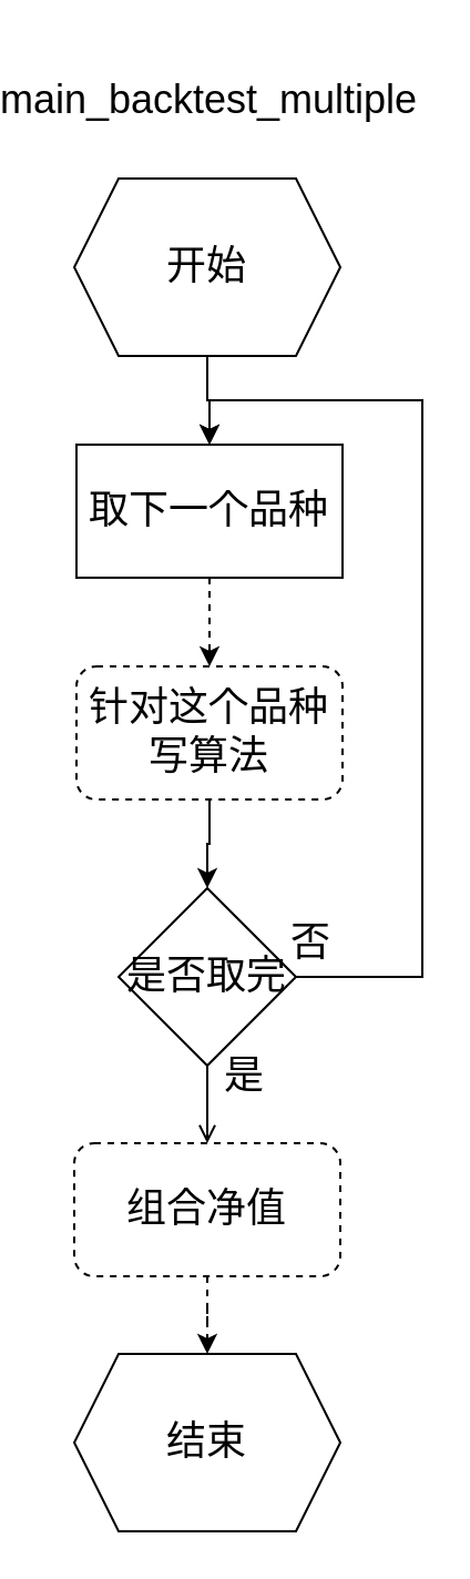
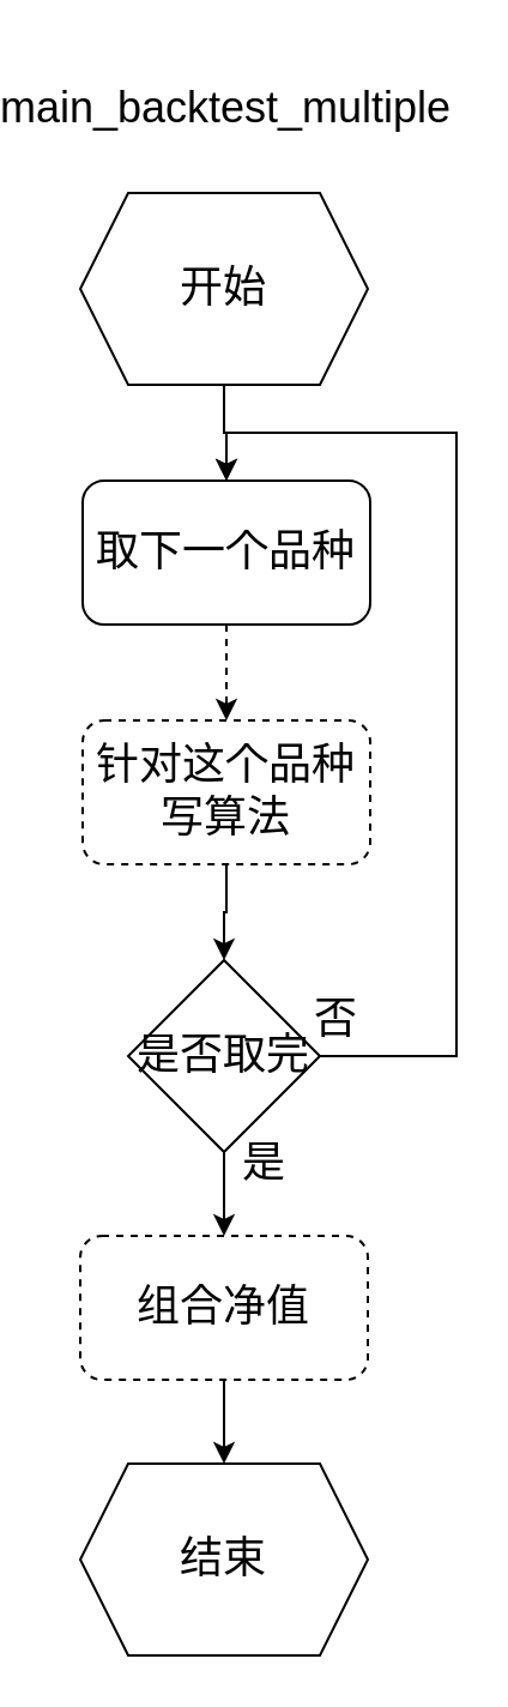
  <mxCell id="0" />
  <mxCell id="1" parent="0" />
  <mxCell id="2" style="edgeStyle=orthogonalEdgeStyle;rounded=0;orthogonalLoop=1;jettySize=auto;html=1;exitX=0.5;exitY=1;exitDx=0;exitDy=0;fontSize=18;dashed=1;" edge="1" parent="1" source="3" target="5"><mxGeometry relative="1" as="geometry" /></mxCell>
- <mxCell id="3" value="取下一个品种" style="whiteSpace=wrap;html=1;fontSize=18;rounded=0;" vertex="1" parent="1"><mxGeometry x="30" y="200" width="120" height="60" as="geometry" /></mxCell>
+ <mxCell id="3" value="取下一个品种" style="rounded=1;whiteSpace=wrap;html=1;fontSize=18;" vertex="1" parent="1"><mxGeometry x="30" y="200" width="120" height="60" as="geometry" /></mxCell>
  <mxCell id="4" style="edgeStyle=orthogonalEdgeStyle;rounded=0;orthogonalLoop=1;jettySize=auto;html=1;exitX=0.5;exitY=1;exitDx=0;exitDy=0;fontSize=18;" edge="1" parent="1" source="5" target="8"><mxGeometry relative="1" as="geometry" /></mxCell>
  <mxCell id="5" value="针对这个品种写算法" style="rounded=1;whiteSpace=wrap;html=1;fontSize=18;dashed=1;" vertex="1" parent="1"><mxGeometry x="30" y="300" width="120" height="60" as="geometry" /></mxCell>
  <mxCell id="6" style="edgeStyle=orthogonalEdgeStyle;rounded=0;orthogonalLoop=1;jettySize=auto;html=1;exitX=1;exitY=0.5;exitDx=0;exitDy=0;entryX=0.5;entryY=0;entryDx=0;entryDy=0;fontSize=18;" edge="1" parent="1" source="8" target="3"><mxGeometry relative="1" as="geometry"><Array as="points"><mxPoint x="186" y="440" /><mxPoint x="186" y="180" /><mxPoint x="90" y="180" /></Array></mxGeometry></mxCell>
- <mxCell id="7" style="edgeStyle=orthogonalEdgeStyle;rounded=0;orthogonalLoop=1;jettySize=auto;html=1;exitX=0.5;exitY=1;exitDx=0;exitDy=0;fontSize=18;endArrow=open;" edge="1" parent="1" source="8" target="10"><mxGeometry relative="1" as="geometry" /></mxCell>
+ <mxCell id="7" style="edgeStyle=orthogonalEdgeStyle;rounded=0;orthogonalLoop=1;jettySize=auto;html=1;exitX=0.5;exitY=1;exitDx=0;exitDy=0;fontSize=18;" edge="1" parent="1" source="8" target="10"><mxGeometry relative="1" as="geometry" /></mxCell>
  <mxCell id="8" value="是否取完" style="rhombus;whiteSpace=wrap;html=1;fontSize=18;" vertex="1" parent="1"><mxGeometry x="49" y="400" width="80" height="80" as="geometry" /></mxCell>
- <mxCell id="9" style="edgeStyle=orthogonalEdgeStyle;rounded=0;orthogonalLoop=1;jettySize=auto;html=1;exitX=0.5;exitY=1;exitDx=0;exitDy=0;fontSize=18;dashed=1;" edge="1" parent="1" source="10" target="13"><mxGeometry relative="1" as="geometry" /></mxCell>
+ <mxCell id="9" style="edgeStyle=orthogonalEdgeStyle;rounded=0;orthogonalLoop=1;jettySize=auto;html=1;exitX=0.5;exitY=1;exitDx=0;exitDy=0;fontSize=18;" edge="1" parent="1" source="10" target="13"><mxGeometry relative="1" as="geometry" /></mxCell>
  <mxCell id="10" value="组合净值" style="rounded=1;whiteSpace=wrap;html=1;fontSize=18;dashed=1;" vertex="1" parent="1"><mxGeometry x="29" y="515" width="120" height="60" as="geometry" /></mxCell>
  <mxCell id="11" style="edgeStyle=orthogonalEdgeStyle;rounded=0;orthogonalLoop=1;jettySize=auto;html=1;exitX=0.5;exitY=1;exitDx=0;exitDy=0;fontSize=18;" edge="1" parent="1" source="12" target="3"><mxGeometry relative="1" as="geometry" /></mxCell>
  <mxCell id="12" value="开始" style="shape=hexagon;perimeter=hexagonPerimeter2;whiteSpace=wrap;html=1;fixedSize=1;fontSize=18;" vertex="1" parent="1"><mxGeometry x="29" y="80" width="120" height="80" as="geometry" /></mxCell>
  <mxCell id="13" value="结束" style="shape=hexagon;perimeter=hexagonPerimeter2;whiteSpace=wrap;html=1;fixedSize=1;fontSize=18;" vertex="1" parent="1"><mxGeometry x="29" y="610" width="120" height="80" as="geometry" /></mxCell>
  <mxCell id="14" value="是" style="text;html=1;align=center;verticalAlign=middle;whiteSpace=wrap;rounded=0;fontSize=18;" vertex="1" parent="1"><mxGeometry x="76" y="470" width="60" height="30" as="geometry" /></mxCell>
  <mxCell id="15" value="否" style="text;html=1;align=center;verticalAlign=middle;whiteSpace=wrap;rounded=0;fontSize=18;" vertex="1" parent="1"><mxGeometry x="106" y="410" width="60" height="30" as="geometry" /></mxCell>
  <mxCell id="16" value="main_backtest_multiple" style="text;html=1;align=center;verticalAlign=middle;whiteSpace=wrap;rounded=0;fontSize=18;" vertex="1" parent="1"><mxGeometry x="20" y="20" width="140" height="50" as="geometry" /></mxCell>
